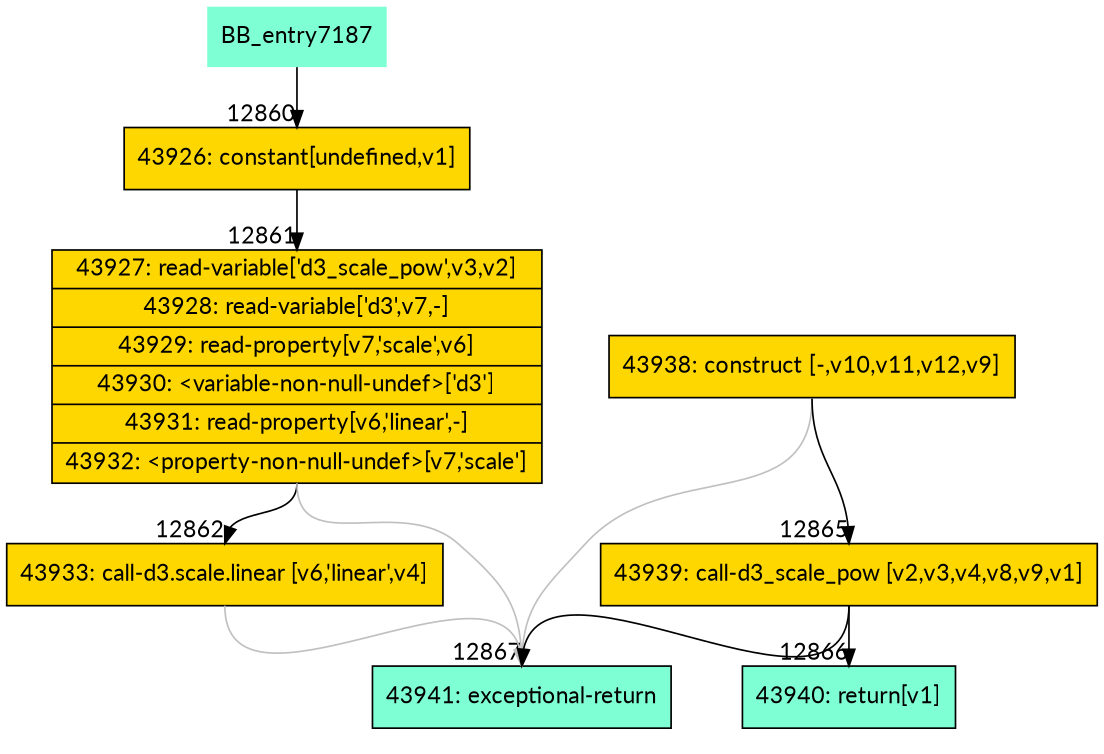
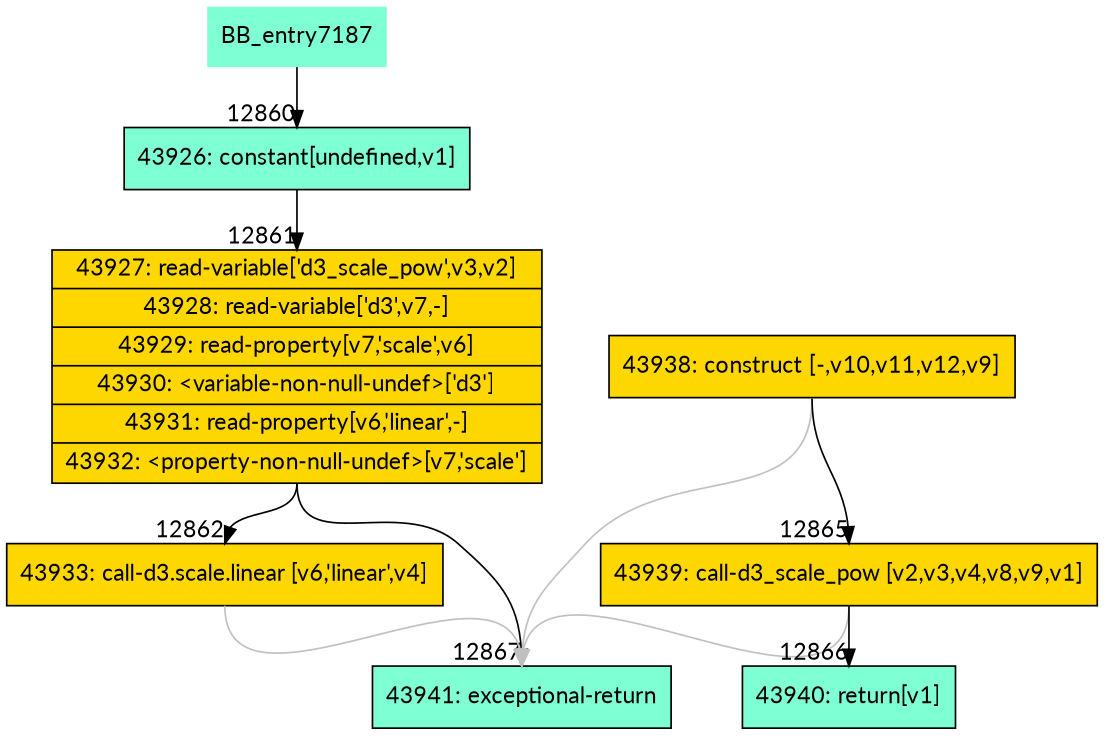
  digraph {
    fontname=Lato
    rankdir=TD
    node [fillcolor=gold fontname=Lato shape=record style=filled]
    edge [fontname=Lato headport=n tailport=s]
    n1 [fillcolor=aquamarine label=BB_entry7187 shape=none]
-   n2 [label="{43926: constant[undefined,v1]}"]
+   n2 [fillcolor=aquamarine label="{43926: constant[undefined,v1]}"]
    n3 [label="{43927: read-variable['d3_scale_pow',v3,v2]|43928: read-variable['d3',v7,-]|43929: read-property[v7,'scale',v6]|43930: \<variable-non-null-undef\>['d3']|43931: read-property[v6,'linear',-]|43932: \<property-non-null-undef\>[v7,'scale']}"]
    n4 [label="{43933: call-d3.scale.linear [v6,'linear',v4]}"]
    n5 [fillcolor=aquamarine label="{43941: exceptional-return}"]
    n6 [label="{43938: construct [-,v10,v11,v12,v9]}"]
    n7 [label="{43939: call-d3_scale_pow [v2,v3,v4,v8,v9,v1]}"]
    n8 [fillcolor=aquamarine label="{43940: return[v1]}"]
    n1 -> n2 [headlabel="    12860"]
    n2 -> n3 [headlabel="      12861"]
    n3 -> n4 [headlabel="      12862"]
-   n3 -> n5 [color=gray headlabel="      12867"]
+   n3 -> n5 [color=black headlabel="      12867"]
    n4 -> n5 [color=gray]
    n6 -> n5 [color=gray]
    n6 -> n7 [headlabel="      12865"]
-   n7 -> n5 [color=black]
+   n7 -> n5 [color=gray]
    n7 -> n8 [headlabel="      12866"]
  }
